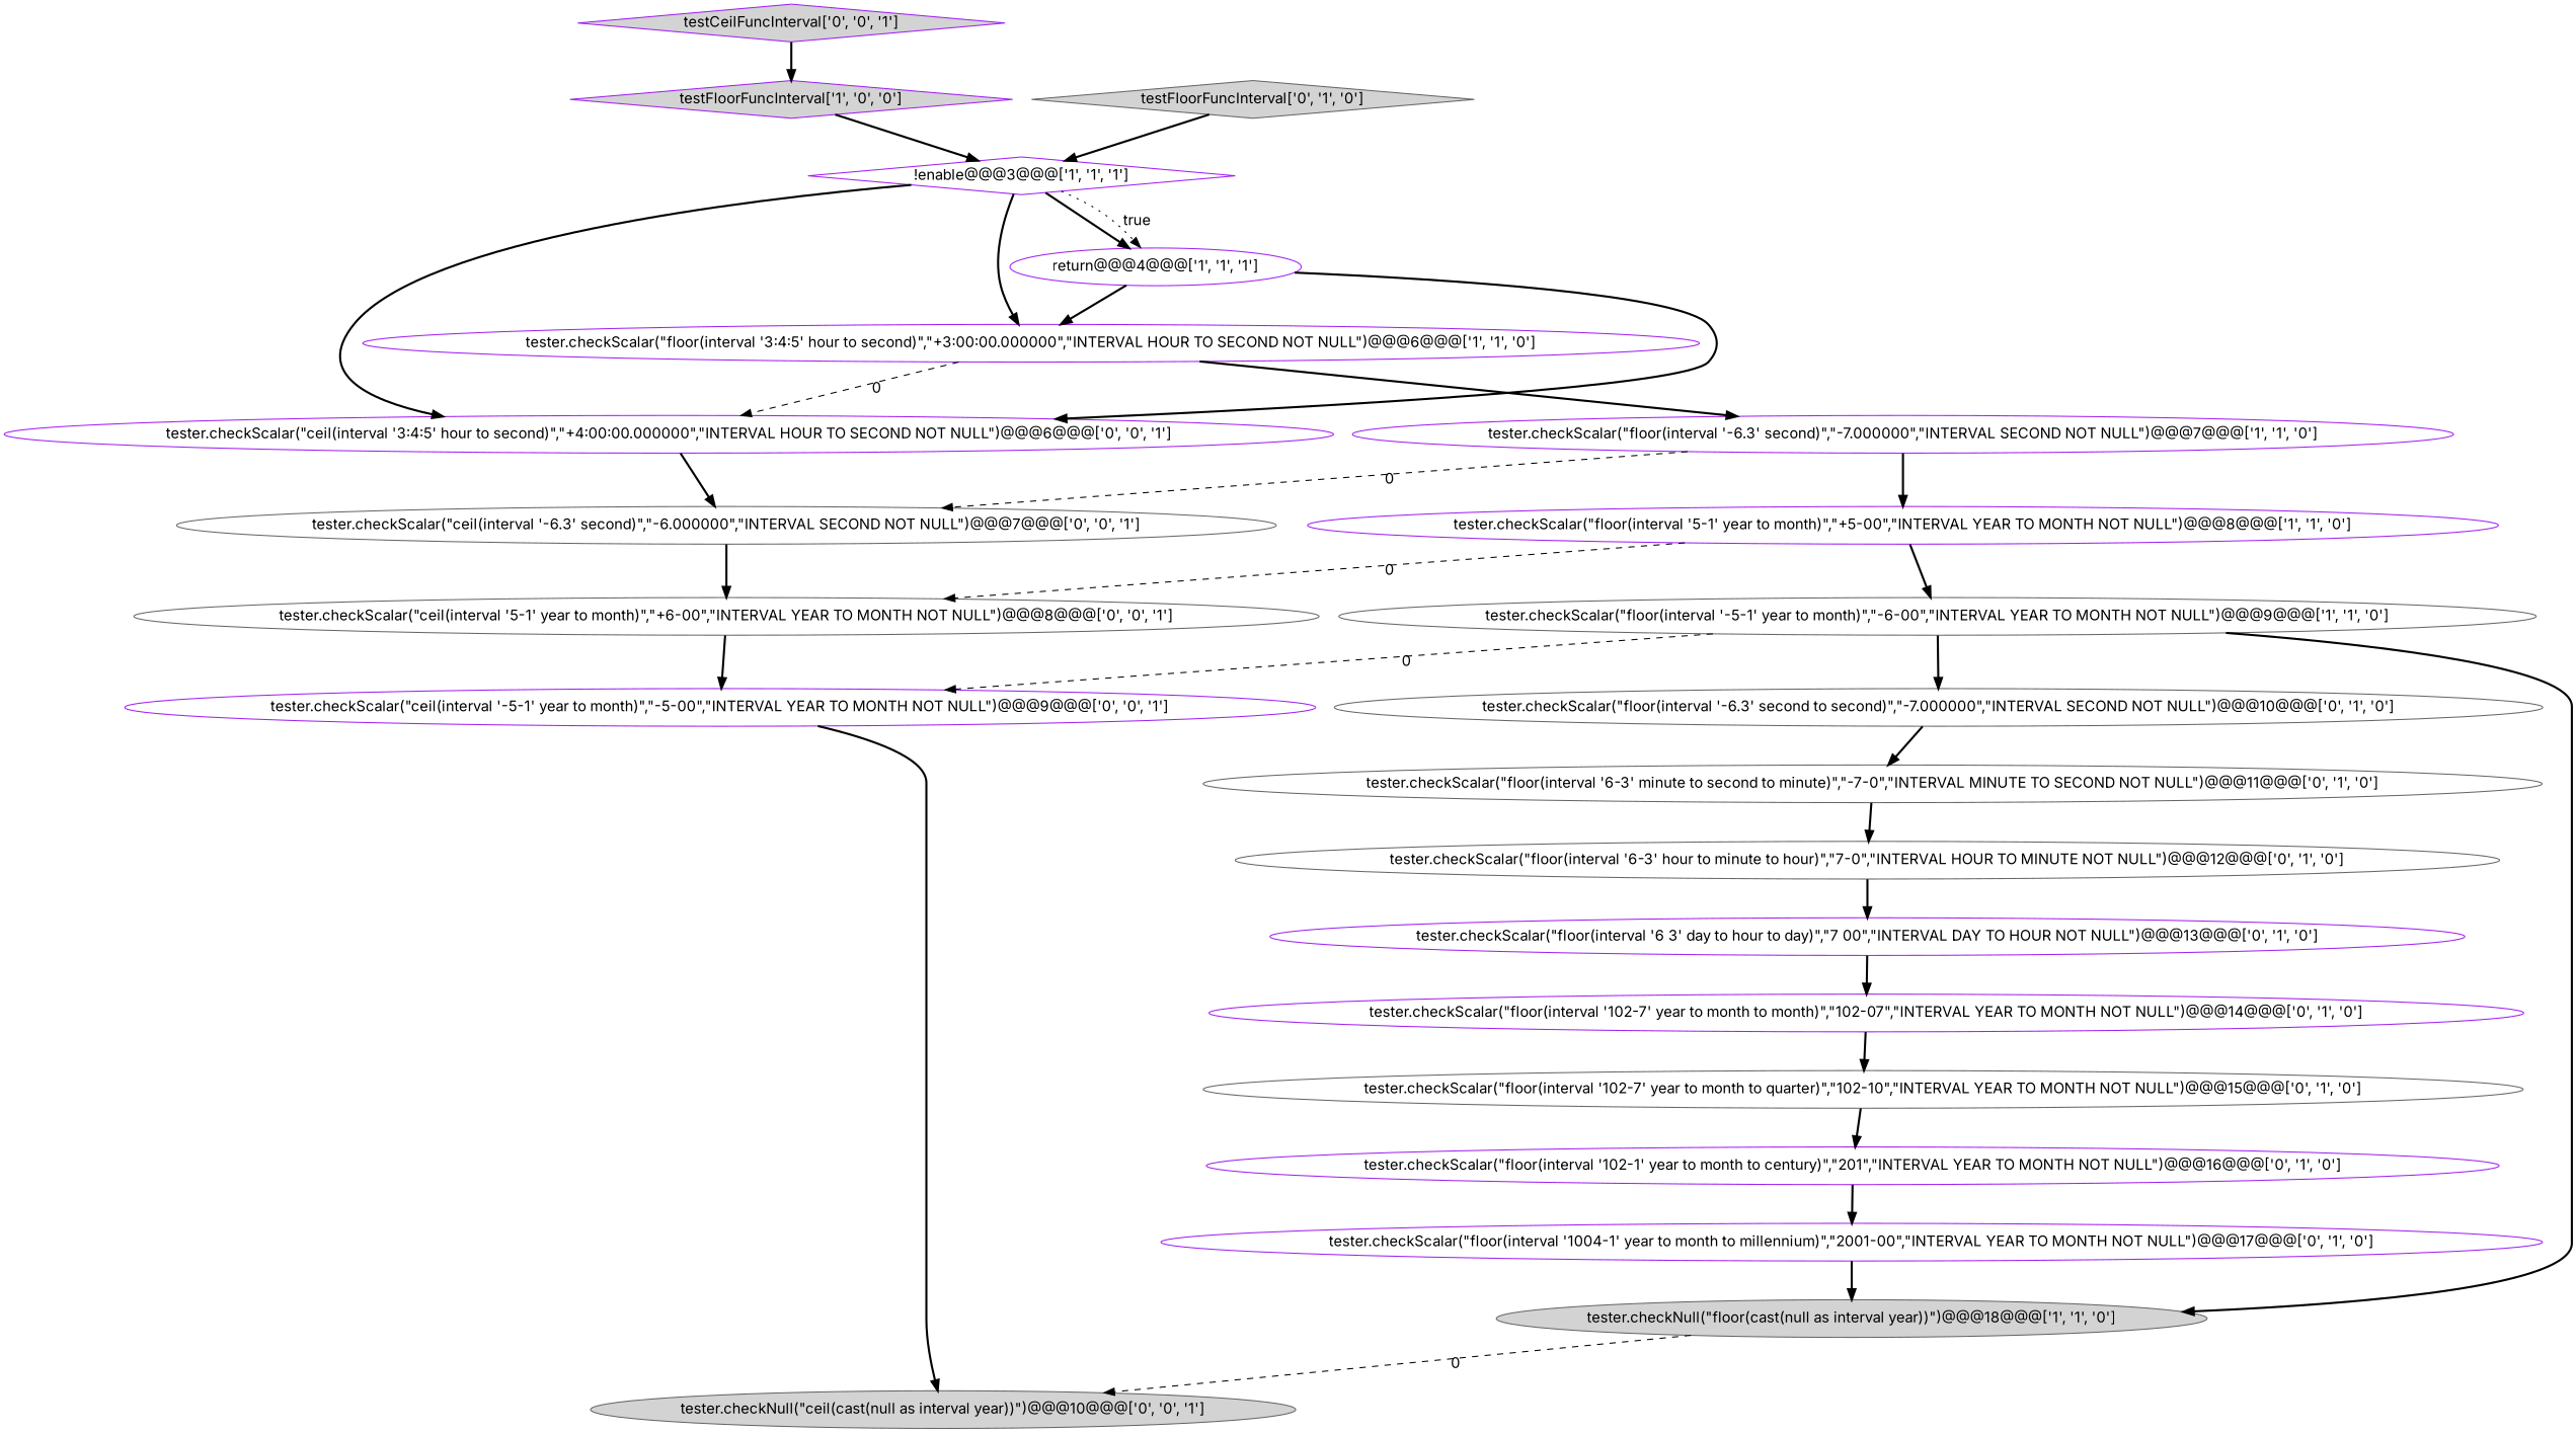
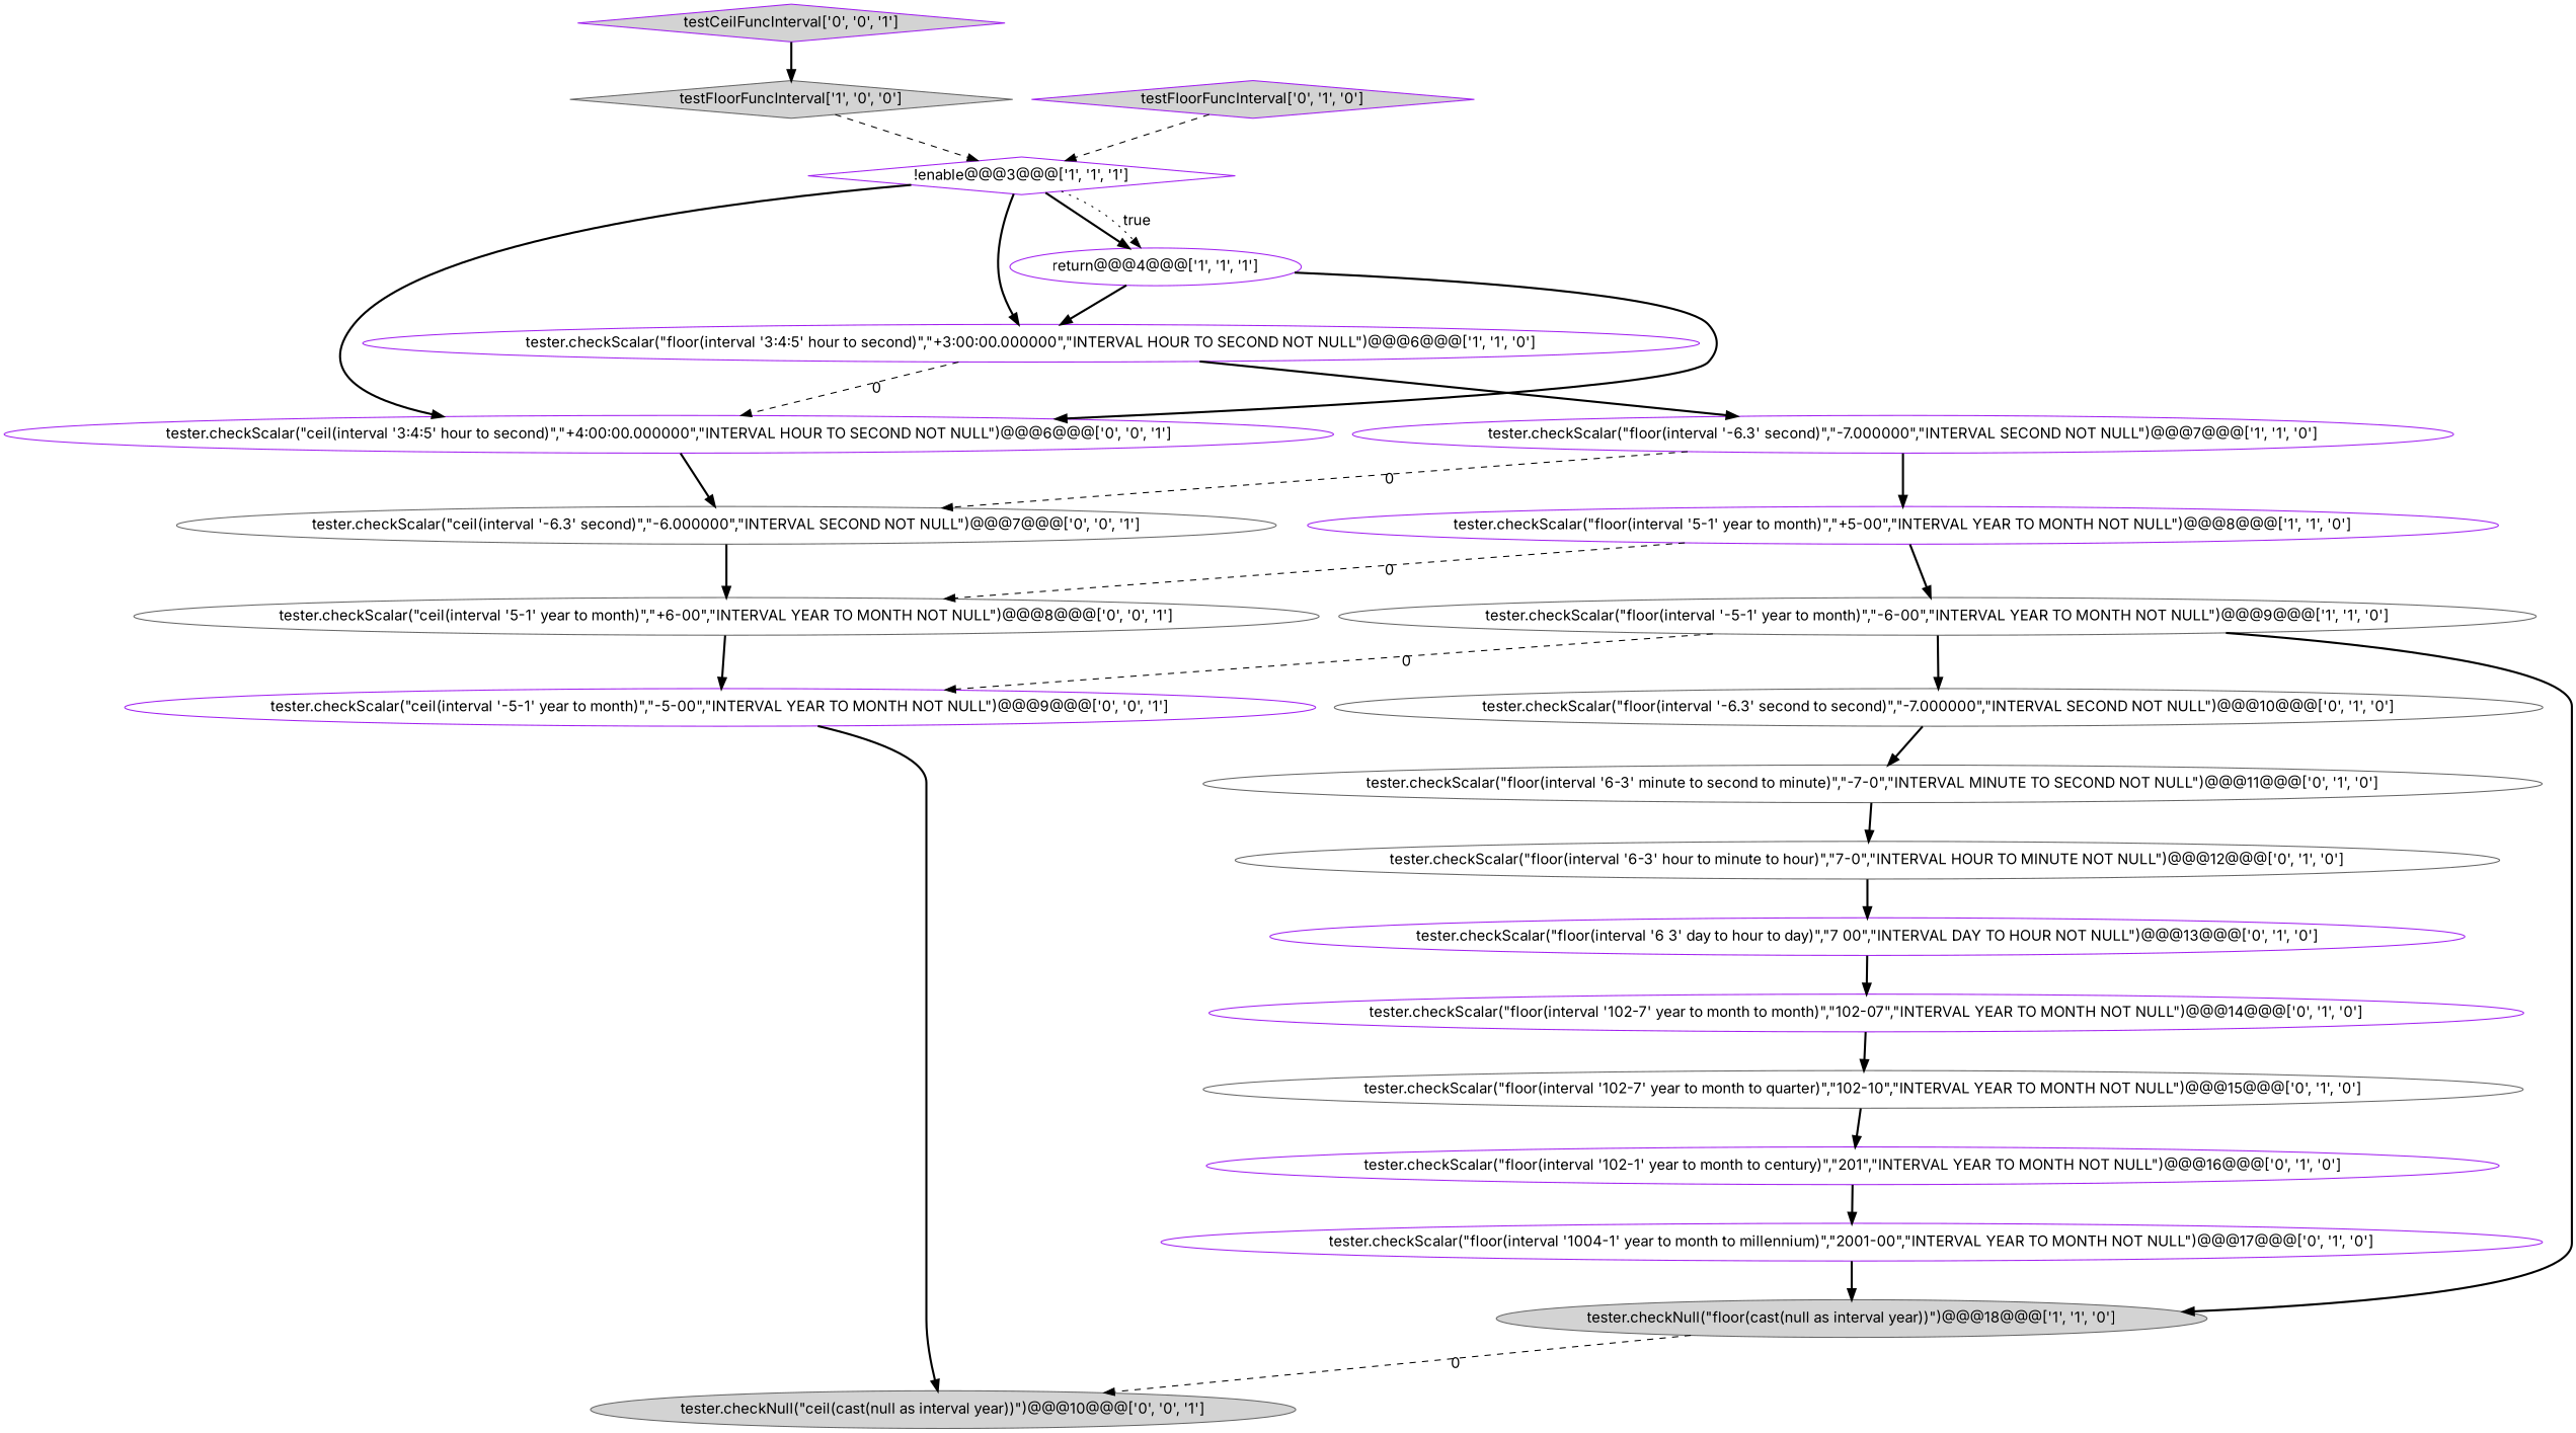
  digraph {
    fontname=Inter
    node [color=purple fillcolor=white fontname=Inter shape=ellipse style=filled]
    edge [fontname=Inter style=bold]
    n1 [label="tester.checkScalar(\"floor(interval '5-1' year to month)\",\"+5-00\",\"INTERVAL YEAR TO MONTH NOT NULL\")@@@8@@@['1', '1', '0']"]
    n2 [color=gray40 label="tester.checkScalar(\"ceil(interval '5-1' year to month)\",\"+6-00\",\"INTERVAL YEAR TO MONTH NOT NULL\")@@@8@@@['0', '0', '1']"]
    n3 [color=gray40 label="tester.checkScalar(\"floor(interval '-5-1' year to month)\",\"-6-00\",\"INTERVAL YEAR TO MONTH NOT NULL\")@@@9@@@['1', '1', '0']"]
    n4 [label="tester.checkScalar(\"ceil(interval '-5-1' year to month)\",\"-5-00\",\"INTERVAL YEAR TO MONTH NOT NULL\")@@@9@@@['0', '0', '1']"]
    n5 [color=gray40 fillcolor=lightgray label="tester.checkNull(\"floor(cast(null as interval year))\")@@@18@@@['1', '1', '0']"]
    n6 [color=gray40 label="tester.checkScalar(\"floor(interval '-6.3' second to second)\",\"-7.000000\",\"INTERVAL SECOND NOT NULL\")@@@10@@@['0', '1', '0']"]
    n7 [color=gray40 fillcolor=lightgray label="tester.checkNull(\"ceil(cast(null as interval year))\")@@@10@@@['0', '0', '1']"]
    n8 [fillcolor=lightgray label="testCeilFuncInterval['0', '0', '1']" shape=diamond]
-   n9 [fillcolor=lightgray label="testFloorFuncInterval['1', '0', '0']" shape=diamond]
+   n9 [color=gray40 fillcolor=lightgray label="testFloorFuncInterval['1', '0', '0']" shape=diamond]
    n10 [label="!enable@@@3@@@['1', '1', '1']" shape=diamond]
    n11 [label="return@@@4@@@['1', '1', '1']"]
    n12 [label="tester.checkScalar(\"ceil(interval '3:4:5' hour to second)\",\"+4:00:00.000000\",\"INTERVAL HOUR TO SECOND NOT NULL\")@@@6@@@['0', '0', '1']"]
    n13 [label="tester.checkScalar(\"floor(interval '3:4:5' hour to second)\",\"+3:00:00.000000\",\"INTERVAL HOUR TO SECOND NOT NULL\")@@@6@@@['1', '1', '0']"]
    n14 [label="tester.checkScalar(\"floor(interval '1004-1' year to month to millennium)\",\"2001-00\",\"INTERVAL YEAR TO MONTH NOT NULL\")@@@17@@@['0', '1', '0']"]
    n15 [color=gray40 label="tester.checkScalar(\"ceil(interval '-6.3' second)\",\"-6.000000\",\"INTERVAL SECOND NOT NULL\")@@@7@@@['0', '0', '1']"]
    n16 [color=gray40 label="tester.checkScalar(\"floor(interval '6-3' minute to second to minute)\",\"-7-0\",\"INTERVAL MINUTE TO SECOND NOT NULL\")@@@11@@@['0', '1', '0']"]
    n17 [color=gray40 label="tester.checkScalar(\"floor(interval '6-3' hour to minute to hour)\",\"7-0\",\"INTERVAL HOUR TO MINUTE NOT NULL\")@@@12@@@['0', '1', '0']"]
    n18 [label="tester.checkScalar(\"floor(interval '6 3' day to hour to day)\",\"7 00\",\"INTERVAL DAY TO HOUR NOT NULL\")@@@13@@@['0', '1', '0']"]
    n19 [label="tester.checkScalar(\"floor(interval '102-7' year to month to month)\",\"102-07\",\"INTERVAL YEAR TO MONTH NOT NULL\")@@@14@@@['0', '1', '0']"]
    n20 [color=gray40 label="tester.checkScalar(\"floor(interval '102-7' year to month to quarter)\",\"102-10\",\"INTERVAL YEAR TO MONTH NOT NULL\")@@@15@@@['0', '1', '0']"]
-   n21 [color=gray40 fillcolor=lightgray label="testFloorFuncInterval['0', '1', '0']" shape=diamond]
+   n21 [fillcolor=lightgray label="testFloorFuncInterval['0', '1', '0']" shape=diamond]
    n22 [label="tester.checkScalar(\"floor(interval '-6.3' second)\",\"-7.000000\",\"INTERVAL SECOND NOT NULL\")@@@7@@@['1', '1', '0']"]
    n23 [label="tester.checkScalar(\"floor(interval '102-1' year to month to century)\",\"201\",\"INTERVAL YEAR TO MONTH NOT NULL\")@@@16@@@['0', '1', '0']"]
    n1 -> n2 [label=0 style=dashed]
    n1 -> n3
    n2 -> n4
    n3 -> n4 [label=0 style=dashed]
    n3 -> n5
    n3 -> n6
    n4 -> n7
    n5 -> n7 [label=0 style=dashed]
    n6 -> n16
    n8 -> n9
-   n9 -> n10
+   n9 -> n10 [style=dashed]
    n10 -> n11
    n10 -> n11 [label=true style=dotted]
    n10 -> n12
    n10 -> n13
    n11 -> n12
    n11 -> n13
    n12 -> n15
    n13 -> n12 [label=0 style=dashed]
    n13 -> n22
    n14 -> n5
    n15 -> n2
    n16 -> n17
    n17 -> n18
    n18 -> n19
    n19 -> n20
    n20 -> n23
-   n21 -> n10
+   n21 -> n10 [style=dashed]
    n22 -> n1
    n22 -> n15 [label=0 style=dashed]
    n23 -> n14
  }
